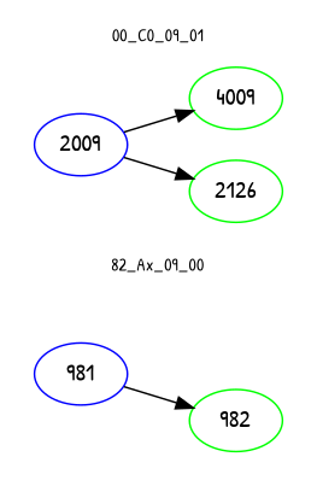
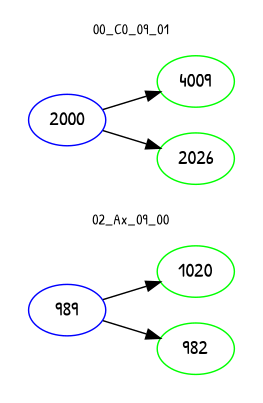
  digraph {
    fontname="Patrick Hand"
    rankdir=LR
    node [color=green fontname="Patrick Hand"]
    edge [color=black fontname="Patrick Hand"]
-   n1 [color=blue label=981]
+   n1 [color=blue label=989]
    n2 [label=982]
-   n4 [color=blue label=2009]
-   n5 [label=2126]
+   n3 [label=1020]
+   n4 [color=blue label=2000]
+   n5 [label=2026]
    n6 [label=4009]
    subgraph cluster_1 {
      color=white
      fontsize=10
-     label="82_Ax_09_00"
+     label="02_Ax_09_00"
      n1
      n2
+     n3
    }
    subgraph cluster_2 {
      color=white
      fontsize=10
      label="00_C0_09_01"
      n4
      n5
      n6
    }
    n1 -> n2
+   n1 -> n3
    n4 -> n5
    n4 -> n6
  }
